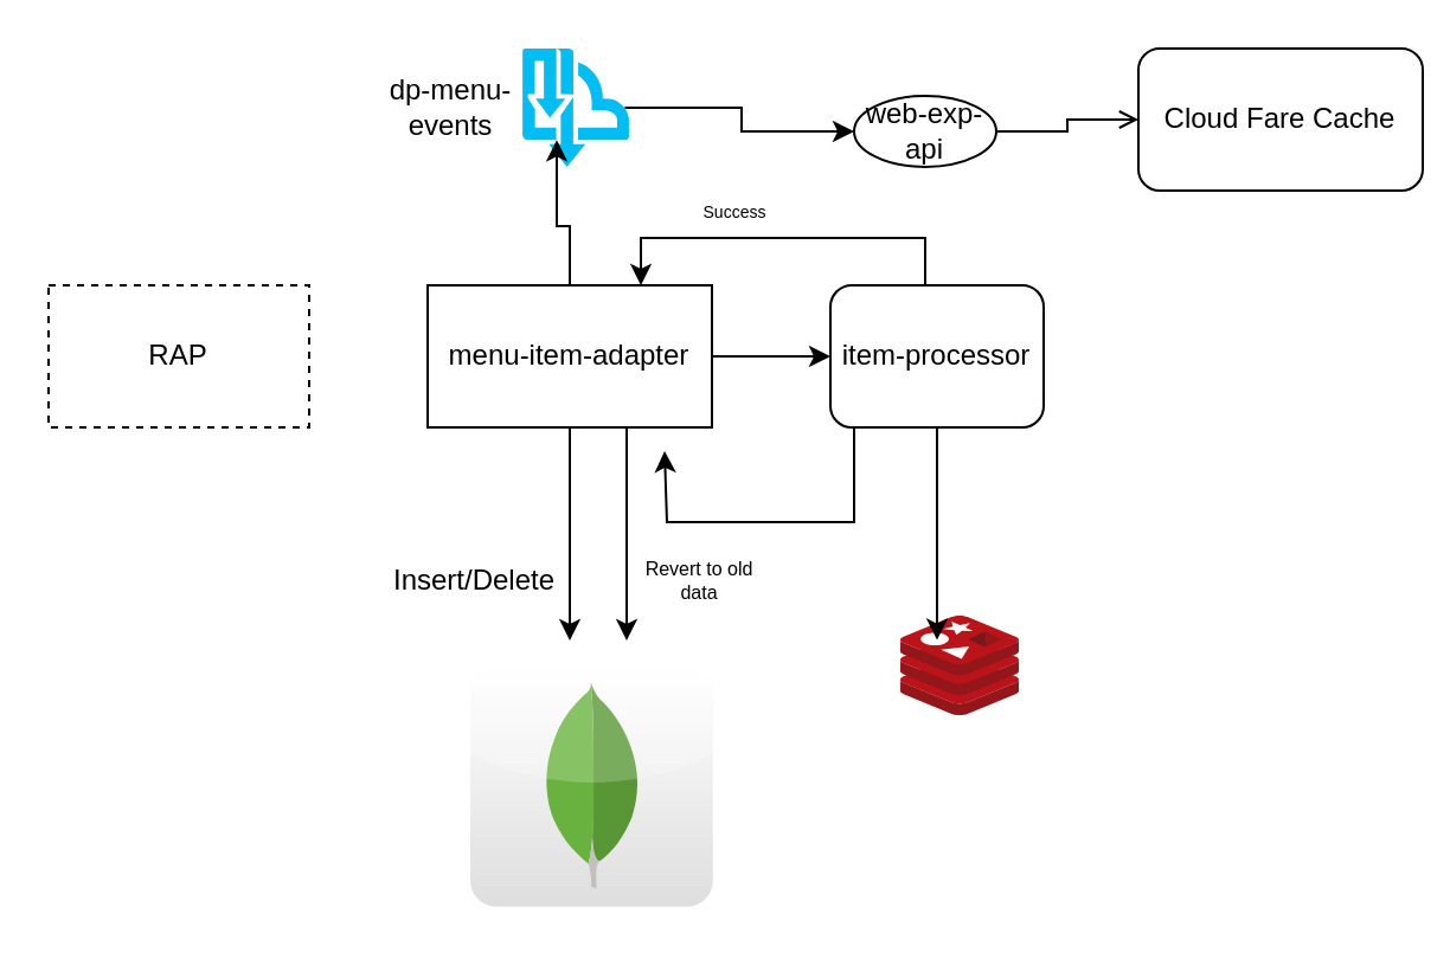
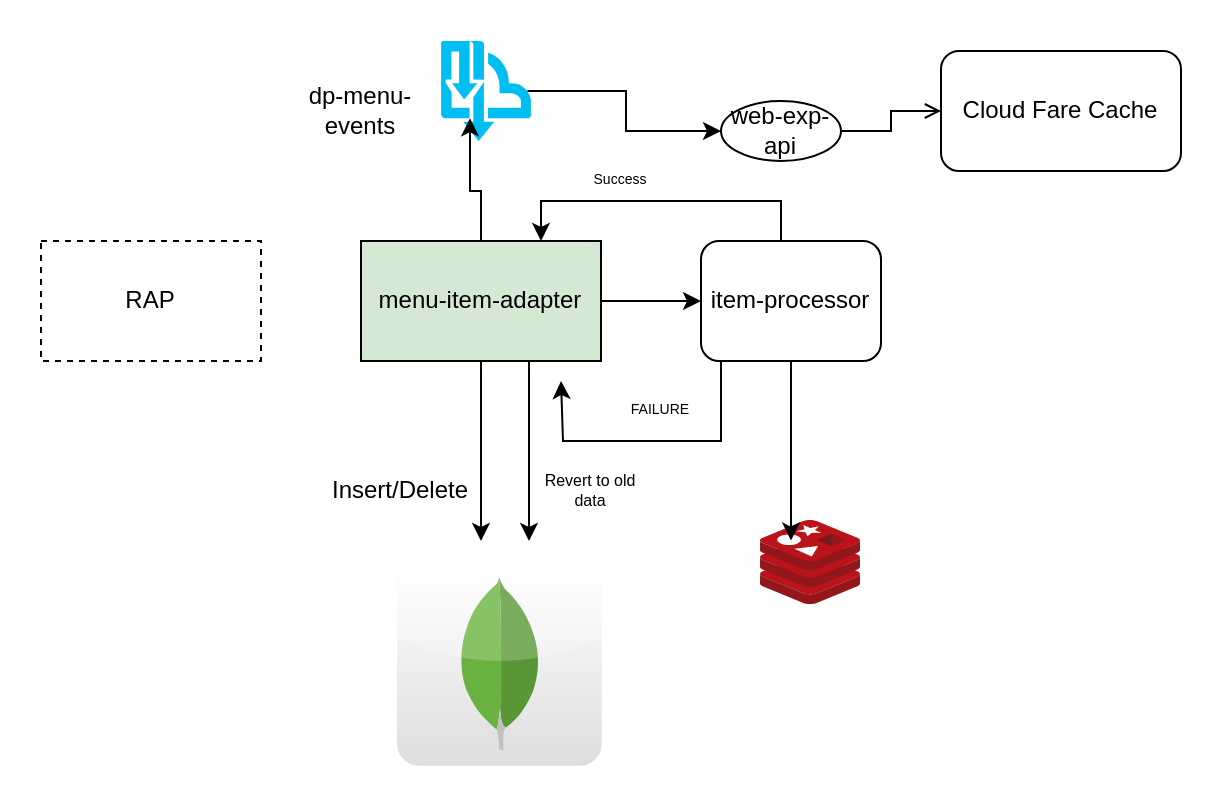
  <mxCell id="0" />
  <mxCell id="1" parent="0" />
  <mxCell id="2" value="RAP" style="rounded=0;whiteSpace=wrap;html=1;dashed=1;" vertex="1" parent="1"><mxGeometry x="20" y="120" width="110" height="60" as="geometry" /></mxCell>
  <mxCell id="3" style="edgeStyle=orthogonalEdgeStyle;rounded=0;orthogonalLoop=1;jettySize=auto;html=1;" edge="1" parent="1" source="5"><mxGeometry relative="1" as="geometry"><mxPoint x="240" y="270" as="targetPoint" /></mxGeometry></mxCell>
  <mxCell id="4" value="" style="edgeStyle=orthogonalEdgeStyle;rounded=0;orthogonalLoop=1;jettySize=auto;html=1;" edge="1" parent="1" source="5" target="10"><mxGeometry relative="1" as="geometry" /></mxCell>
- <mxCell id="5" value="menu-item-adapter" style="rounded=0;whiteSpace=wrap;html=1;" vertex="1" parent="1"><mxGeometry x="180" y="120" width="120" height="60" as="geometry" /></mxCell>
+ <mxCell id="5" value="menu-item-adapter" style="rounded=0;whiteSpace=wrap;html=1;fillColor=#d5e8d4;" vertex="1" parent="1"><mxGeometry x="180" y="120" width="120" height="60" as="geometry" /></mxCell>
  <mxCell id="6" value="" style="dashed=0;outlineConnect=0;html=1;align=center;labelPosition=center;verticalLabelPosition=bottom;verticalAlign=top;shape=mxgraph.webicons.mongodb;gradientColor=#DFDEDE" vertex="1" parent="1"><mxGeometry x="198" y="280" width="102.4" height="102.4" as="geometry" /></mxCell>
  <mxCell id="7" value="Insert/Delete" style="text;html=1;align=center;verticalAlign=middle;whiteSpace=wrap;rounded=0;" vertex="1" parent="1"><mxGeometry x="170" y="230" width="60" height="30" as="geometry" /></mxCell>
  <mxCell id="8" style="edgeStyle=orthogonalEdgeStyle;rounded=0;orthogonalLoop=1;jettySize=auto;html=1;" edge="1" parent="1" source="10"><mxGeometry relative="1" as="geometry"><mxPoint x="280" y="190" as="targetPoint" /><Array as="points"><mxPoint x="360" y="220" /><mxPoint x="281" y="220" /></Array></mxGeometry></mxCell>
  <mxCell id="9" style="edgeStyle=orthogonalEdgeStyle;rounded=0;orthogonalLoop=1;jettySize=auto;html=1;entryX=0.75;entryY=0;entryDx=0;entryDy=0;" edge="1" parent="1" source="10" target="5"><mxGeometry relative="1" as="geometry"><Array as="points"><mxPoint x="390" y="100" /><mxPoint x="270" y="100" /></Array></mxGeometry></mxCell>
  <mxCell id="10" value="item-processor" style="whiteSpace=wrap;html=1;rounded=1;" vertex="1" parent="1"><mxGeometry x="350" y="120" width="90" height="60" as="geometry" /></mxCell>
  <mxCell id="11" value="" style="image;sketch=0;aspect=fixed;html=1;points=[];align=center;fontSize=12;image=img/lib/mscae/Cache_Redis_Product.svg;" vertex="1" parent="1"><mxGeometry x="380" y="260" width="50" height="42" as="geometry" /></mxCell>
+ <mxCell id="12" value="FAILURE" style="text;html=1;align=center;verticalAlign=middle;whiteSpace=wrap;rounded=0;fontSize=7;" vertex="1" parent="1"><mxGeometry x="300.4" y="190" width="60" height="30" as="geometry" /></mxCell>
  <mxCell id="13" style="edgeStyle=orthogonalEdgeStyle;rounded=0;orthogonalLoop=1;jettySize=auto;html=1;entryX=0.3;entryY=0.233;entryDx=0;entryDy=0;entryPerimeter=0;" edge="1" parent="1" source="10" target="11"><mxGeometry relative="1" as="geometry" /></mxCell>
  <mxCell id="14" style="edgeStyle=orthogonalEdgeStyle;rounded=0;orthogonalLoop=1;jettySize=auto;html=1;exitX=0.96;exitY=0.5;exitDx=0;exitDy=0;exitPerimeter=0;" edge="1" parent="1" source="15" target="17"><mxGeometry relative="1" as="geometry" /></mxCell>
  <mxCell id="15" value="" style="verticalLabelPosition=bottom;html=1;verticalAlign=top;align=center;strokeColor=none;fillColor=#00BEF2;shape=mxgraph.azure.service_bus_topics_and_subscriptions;pointerEvents=1;" vertex="1" parent="1"><mxGeometry x="220" y="20" width="45" height="50" as="geometry" /></mxCell>
  <mxCell id="16" style="edgeStyle=orthogonalEdgeStyle;rounded=0;orthogonalLoop=1;jettySize=auto;html=1;endArrow=open;" edge="1" parent="1" source="17" target="18"><mxGeometry relative="1" as="geometry"><mxPoint x="480" y="55" as="targetPoint" /></mxGeometry></mxCell>
- <mxCell id="17" value="web-exp-api" style="ellipse;whiteSpace=wrap;html=1;" vertex="1" parent="1"><mxGeometry x="360" y="40" width="60" height="30" as="geometry" /></mxCell>
- <mxCell id="18" value="Cloud Fare Cache" style="rounded=1;whiteSpace=wrap;html=1;" vertex="1" parent="1"><mxGeometry x="480" y="20" width="120" height="60" as="geometry" /></mxCell>
+ <mxCell id="17" value="web-exp-api" style="ellipse;whiteSpace=wrap;html=1;" vertex="1" parent="1"><mxGeometry x="360" y="50" width="60" height="30" as="geometry" /></mxCell>
+ <mxCell id="18" value="Cloud Fare Cache" style="rounded=1;whiteSpace=wrap;html=1;" vertex="1" parent="1"><mxGeometry x="470" y="25" width="120" height="60" as="geometry" /></mxCell>
  <mxCell id="19" style="edgeStyle=orthogonalEdgeStyle;rounded=0;orthogonalLoop=1;jettySize=auto;html=1;exitX=0.5;exitY=0;exitDx=0;exitDy=0;entryX=0.322;entryY=0.773;entryDx=0;entryDy=0;entryPerimeter=0;" edge="1" parent="1" source="5" target="15"><mxGeometry relative="1" as="geometry" /></mxCell>
  <mxCell id="20" value="Success" style="text;html=1;align=center;verticalAlign=middle;whiteSpace=wrap;rounded=0;fontSize=7;" vertex="1" parent="1"><mxGeometry x="280" y="75" width="60" height="30" as="geometry" /></mxCell>
  <mxCell id="21" value="" style="endArrow=classic;html=1;rounded=0;exitX=0.7;exitY=1;exitDx=0;exitDy=0;exitPerimeter=0;" edge="1" parent="1" source="5"><mxGeometry width="50" height="50" relative="1" as="geometry"><mxPoint x="460" y="190" as="sourcePoint" /><mxPoint x="264" y="270" as="targetPoint" /></mxGeometry></mxCell>
  <mxCell id="22" value="Revert to old data" style="text;html=1;align=center;verticalAlign=middle;whiteSpace=wrap;rounded=0;fontSize=8;" vertex="1" parent="1"><mxGeometry x="265" y="230" width="60" height="30" as="geometry" /></mxCell>
- <mxCell id="23" value="dp-menu-events" style="text;html=1;align=center;verticalAlign=middle;whiteSpace=wrap;rounded=0;" vertex="1" parent="1"><mxGeometry x="160" y="30" width="60" height="30" as="geometry" /></mxCell>
+ <mxCell id="23" value="dp-menu-events" style="text;html=1;align=center;verticalAlign=middle;whiteSpace=wrap;rounded=0;" vertex="1" parent="1"><mxGeometry x="150" y="40" width="60" height="30" as="geometry" /></mxCell>
